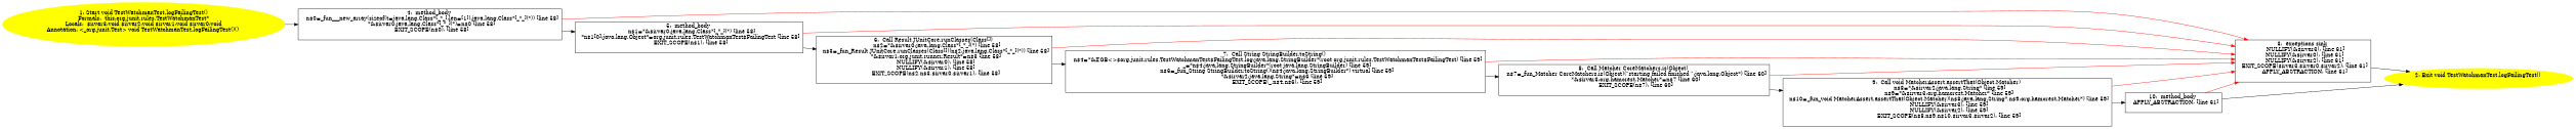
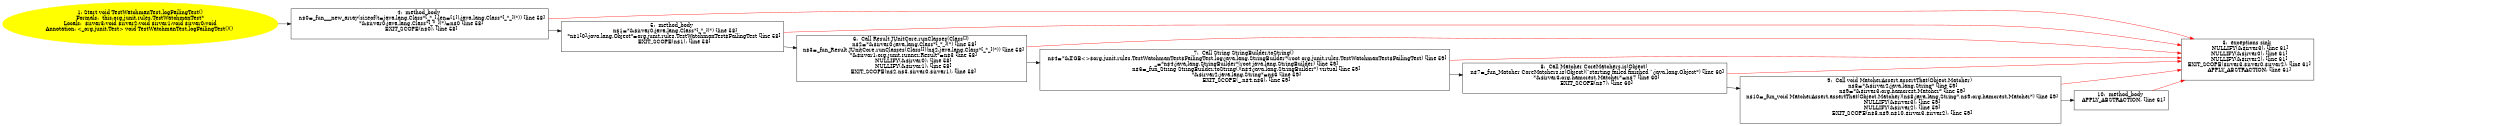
  digraph {
    rankdir=LR
    node [shape=box]
    n1 [color=yellow label="1: Start void TestWatchmanTest.logFailingTest()\nFormals:  this:org.junit.rules.TestWatchmanTest*\nLocals:  $irvar3:void $irvar2:void $irvar1:void $irvar0:void\nAnnotation: <_org.junit.Test> void TestWatchmanTest.logFailingTest()() \n  " style=filled shape=""]
    n2 [label="4:  method_body \n   n$0=_fun___new_array(sizeof(t=java.lang.Class*[_*_];len=[1]):java.lang.Class*[_*_](*)) [line 58]\n  *&$irvar0:java.lang.Class*[_*_](*)=n$0 [line 58]\n  EXIT_SCOPE(n$0); [line 58]\n "]
    n3 [label="3:  exceptions sink \n   NULLIFY(&$irvar3); [line 61]\n  NULLIFY(&$irvar0); [line 61]\n  NULLIFY(&$irvar2); [line 61]\n  EXIT_SCOPE($irvar3,$irvar0,$irvar2); [line 61]\n  APPLY_ABSTRACTION; [line 61]\n "]
    n4 [label="5:  method_body \n   n$1=*&$irvar0:java.lang.Class*[_*_](*) [line 58]\n  *n$1[0]:java.lang.Object*=org.junit.rules.TestWatchmanTest$FailingTest [line 58]\n  EXIT_SCOPE(n$1); [line 58]\n "]
-   n5 [color=yellow label="2: Exit void TestWatchmanTest.logFailingTest() \n  " style=filled shape=""]
    n6 [label="6:  Call Result JUnitCore.runClasses(Class[]) \n   n$2=*&$irvar0:java.lang.Class*[_*_](*) [line 58]\n  n$3=_fun_Result JUnitCore.runClasses(Class[])(n$2:java.lang.Class*[_*_](*)) [line 58]\n  *&$irvar1:org.junit.runner.Result*=n$3 [line 58]\n  NULLIFY(&$irvar0); [line 58]\n  NULLIFY(&$irvar1); [line 58]\n  EXIT_SCOPE(n$2,n$3,$irvar0,$irvar1); [line 58]\n "]
    n7 [label="7:  Call String StringBuilder.toString() \n   n$4=*&#GB<>$org.junit.rules.TestWatchmanTest$FailingTest.log:java.lang.StringBuilder*(root org.junit.rules.TestWatchmanTest$FailingTest) [line 59]\n  _=*n$4:java.lang.StringBuilder*(root java.lang.StringBuilder) [line 59]\n  n$6=_fun_String StringBuilder.toString()(n$4:java.lang.StringBuilder*) virtual [line 59]\n  *&$irvar2:java.lang.String*=n$6 [line 59]\n  EXIT_SCOPE(_,n$4,n$6); [line 59]\n "]
    n8 [label="8:  Call Matcher CoreMatchers.is(Object) \n   n$7=_fun_Matcher CoreMatchers.is(Object)(\"starting failed finished \":java.lang.Object*) [line 60]\n  *&$irvar3:org.hamcrest.Matcher*=n$7 [line 60]\n  EXIT_SCOPE(n$7); [line 60]\n "]
    n9 [label="9:  Call void MatcherAssert.assertThat(Object,Matcher) \n   n$8=*&$irvar2:java.lang.String* [line 59]\n  n$9=*&$irvar3:org.hamcrest.Matcher* [line 59]\n  n$10=_fun_void MatcherAssert.assertThat(Object,Matcher)(n$8:java.lang.String*,n$9:org.hamcrest.Matcher*) [line 59]\n  NULLIFY(&$irvar3); [line 59]\n  NULLIFY(&$irvar2); [line 59]\n  EXIT_SCOPE(n$8,n$9,n$10,$irvar3,$irvar2); [line 59]\n "]
    n10 [label="10:  method_body \n   APPLY_ABSTRACTION; [line 61]\n "]
    n1 -> n2
    n2 -> n3 [color=red]
    n2 -> n4
-   n3 -> n5
    n4 -> n3 [color=red]
    n4 -> n6
    n6 -> n3 [color=red]
    n6 -> n7
    n7 -> n3 [color=red]
    n7 -> n8
    n8 -> n3 [color=red]
    n8 -> n9
    n9 -> n3 [color=red]
    n9 -> n10
    n10 -> n3 [color=red]
-   n10 -> n5
  }
